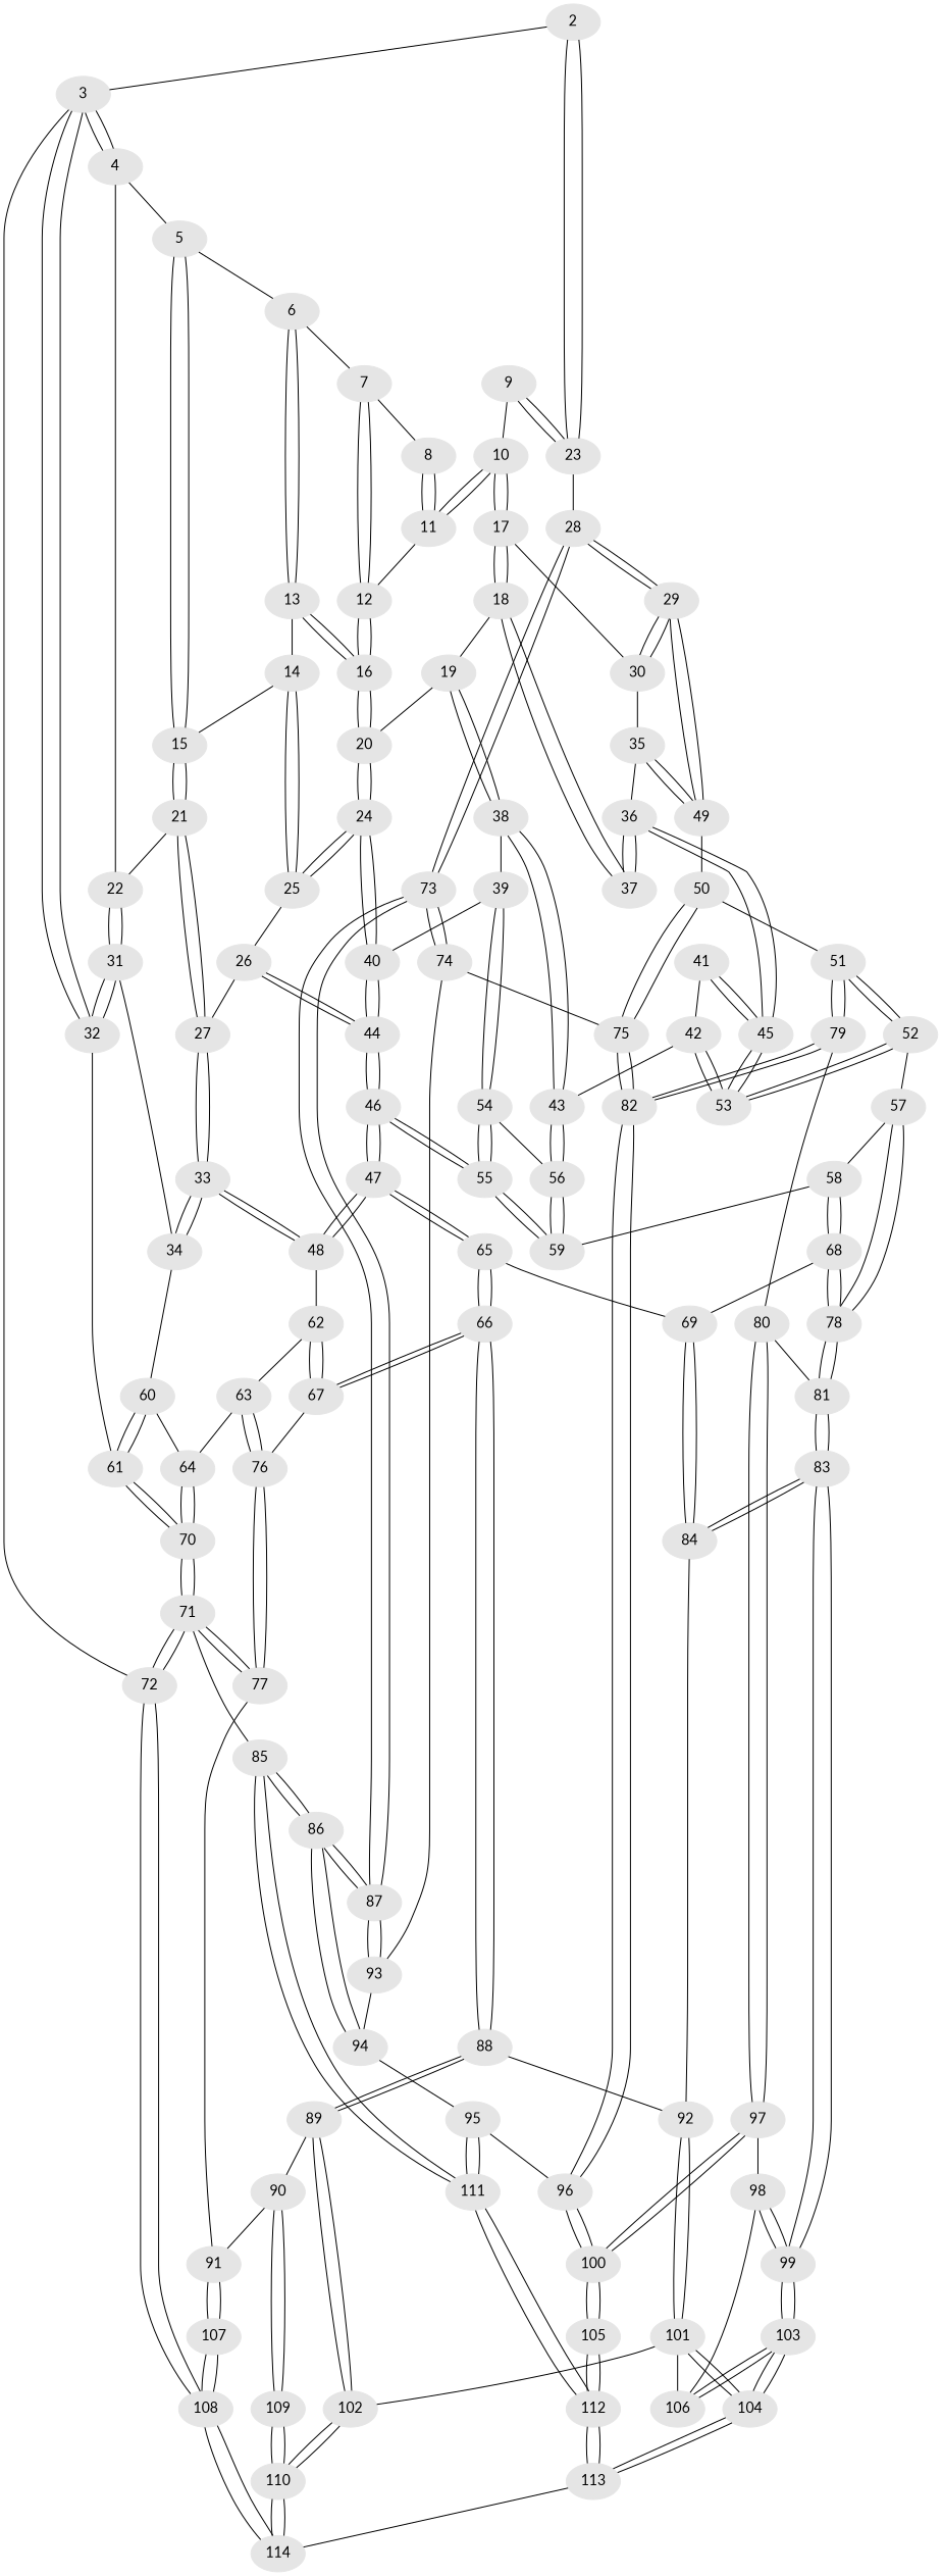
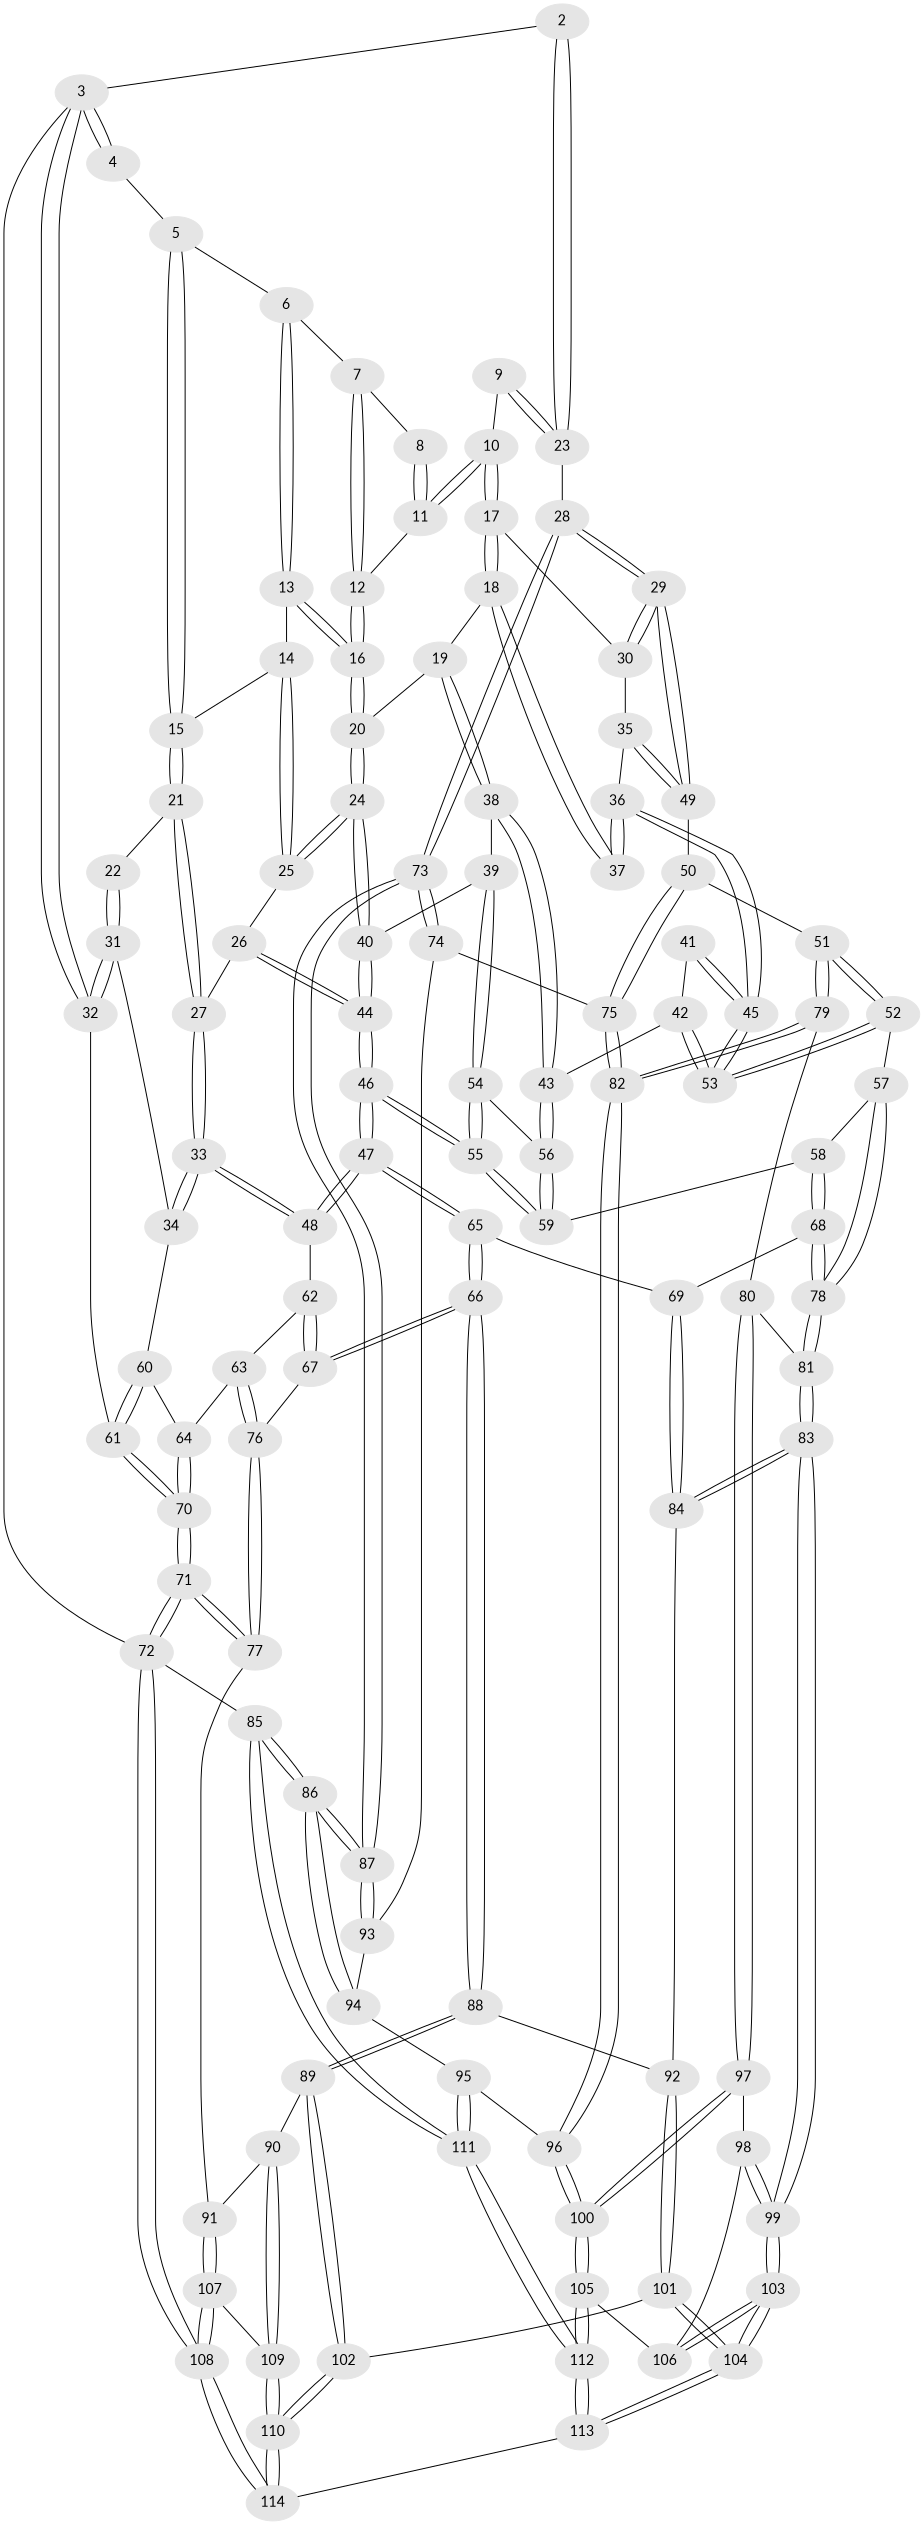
  graph {
    fontname=Lato
    node [color=gray90 fontname=Lato style=filled]
    edge [fontname=Lato]
    2
    3
    23
    9
    10
    4
    32
    72
    28
    85
    86
    111
    5
    22
    61
    108
    6
    15
    31
    7
    13
    21
    8
    12
    16
    14
    11
    17
    18
    30
    20
    25
    26
    27
    24
    19
    37
    35
    38
    39
    43
    40
    33
    34
    29
    73
    44
    46
    48
    49
    74
    87
    50
    36
    60
    70
    62
    64
    45
    53
    41
    42
    54
    56
    55
    59
    47
    65
    66
    69
    63
    67
    51
    75
    52
    79
    82
    57
    80
    58
    78
    68
    81
    71
    76
    77
    88
    84
    92
    89
    91
    114
    93
    94
    96
    107
    83
    97
    100
    98
    99
    103
    101
    112
    95
    90
    102
    109
    110
    104
    105
    106
    113
    2 -- 3
    2 -- 23
    2 -- 23
    3 -- 4
    3 -- 4
    3 -- 32
    3 -- 32
    3 -- 72
    23 -- 28
    9 -- 23
    9 -- 23
    9 -- 10
    10 -- 11
    10 -- 11
    10 -- 17
    10 -- 17
    4 -- 5
-   4 -- 22
    32 -- 61
-   71 -- 85
+   72 -- 85
    72 -- 108
    72 -- 108
    28 -- 29
    28 -- 29
    28 -- 73
    28 -- 73
    85 -- 86
    85 -- 86
    85 -- 111
    85 -- 111
    86 -- 87
    86 -- 87
    86 -- 94
    86 -- 94
    111 -- 112
    111 -- 112
    5 -- 6
    5 -- 15
    5 -- 15
    22 -- 31
    22 -- 31
    61 -- 70
    61 -- 70
    108 -- 114
    108 -- 114
    6 -- 7
    6 -- 13
    6 -- 13
    15 -- 21
    15 -- 21
    31 -- 32
    31 -- 32
    31 -- 34
    7 -- 8
    7 -- 12
    7 -- 12
    13 -- 16
    13 -- 16
    13 -- 14
    21 -- 22
    21 -- 27
    21 -- 27
    8 -- 11
    8 -- 11
    12 -- 16
    12 -- 16
    16 -- 20
    16 -- 20
    14 -- 15
    14 -- 25
    14 -- 25
    11 -- 12
    17 -- 18
    17 -- 18
    17 -- 30
    18 -- 19
    18 -- 37
    18 -- 37
    30 -- 35
    20 -- 24
    20 -- 24
    25 -- 26
    26 -- 27
    26 -- 44
    26 -- 44
    27 -- 33
    27 -- 33
    24 -- 25
    24 -- 25
    24 -- 40
    24 -- 40
    19 -- 20
    19 -- 38
    19 -- 38
    35 -- 49
    35 -- 49
    35 -- 36
    38 -- 39
    38 -- 43
    38 -- 43
    39 -- 40
    39 -- 54
    39 -- 54
    43 -- 56
    43 -- 56
    40 -- 44
    40 -- 44
    33 -- 34
    33 -- 34
    33 -- 48
    33 -- 48
    34 -- 60
    29 -- 30
    29 -- 30
    29 -- 49
    29 -- 49
    73 -- 74
    73 -- 74
    73 -- 87
    73 -- 87
    44 -- 46
    44 -- 46
    46 -- 55
    46 -- 55
    46 -- 47
    46 -- 47
    48 -- 62
    49 -- 50
    74 -- 75
    74 -- 93
    87 -- 93
    87 -- 93
    50 -- 51
    50 -- 75
    50 -- 75
    36 -- 37
    36 -- 37
    36 -- 45
    36 -- 45
    60 -- 61
    60 -- 61
    60 -- 64
    70 -- 71
    70 -- 71
    62 -- 63
    62 -- 67
    62 -- 67
    64 -- 70
    64 -- 70
    45 -- 53
    45 -- 53
    41 -- 45
    41 -- 45
    41 -- 42
    42 -- 43
    42 -- 53
    42 -- 53
    54 -- 56
    54 -- 55
    54 -- 55
    56 -- 59
    56 -- 59
    55 -- 59
    55 -- 59
    47 -- 48
    47 -- 48
    47 -- 65
    47 -- 65
    65 -- 66
    65 -- 66
    65 -- 69
    66 -- 67
    66 -- 67
    66 -- 88
    66 -- 88
    69 -- 84
    69 -- 84
    63 -- 64
    63 -- 76
    63 -- 76
    67 -- 76
    51 -- 52
    51 -- 52
    51 -- 79
    51 -- 79
    75 -- 82
    75 -- 82
    52 -- 53
    52 -- 53
    52 -- 57
    79 -- 82
    79 -- 82
    79 -- 80
    82 -- 96
    82 -- 96
    57 -- 58
    57 -- 78
    57 -- 78
    80 -- 81
    80 -- 97
    80 -- 97
    58 -- 59
    58 -- 68
    58 -- 68
    78 -- 81
    78 -- 81
    68 -- 69
    68 -- 78
    68 -- 78
    81 -- 83
    81 -- 83
    71 -- 72
    71 -- 72
    71 -- 77
    71 -- 77
    76 -- 77
    76 -- 77
    77 -- 91
    88 -- 92
    88 -- 89
    88 -- 89
    84 -- 92
    92 -- 101
    92 -- 101
    89 -- 90
    89 -- 102
    89 -- 102
    91 -- 107
    91 -- 107
    93 -- 94
    94 -- 95
    96 -- 100
    96 -- 100
    107 -- 108
    107 -- 108
+   107 -- 109
    83 -- 84
    83 -- 84
    83 -- 99
    83 -- 99
    97 -- 100
    97 -- 100
    97 -- 98
    100 -- 105
    100 -- 105
    98 -- 99
    98 -- 99
    98 -- 106
    99 -- 103
    99 -- 103
    103 -- 104
    103 -- 104
    103 -- 106
    103 -- 106
    101 -- 102
    101 -- 104
    101 -- 104
    112 -- 113
    112 -- 113
    95 -- 111
    95 -- 111
    95 -- 96
    90 -- 91
    90 -- 109
    90 -- 109
    102 -- 110
    102 -- 110
    109 -- 110
    109 -- 110
    110 -- 114
    110 -- 114
    104 -- 113
    104 -- 113
    105 -- 112
    105 -- 112
-   101 -- 106
+   105 -- 106
    113 -- 114
  }
